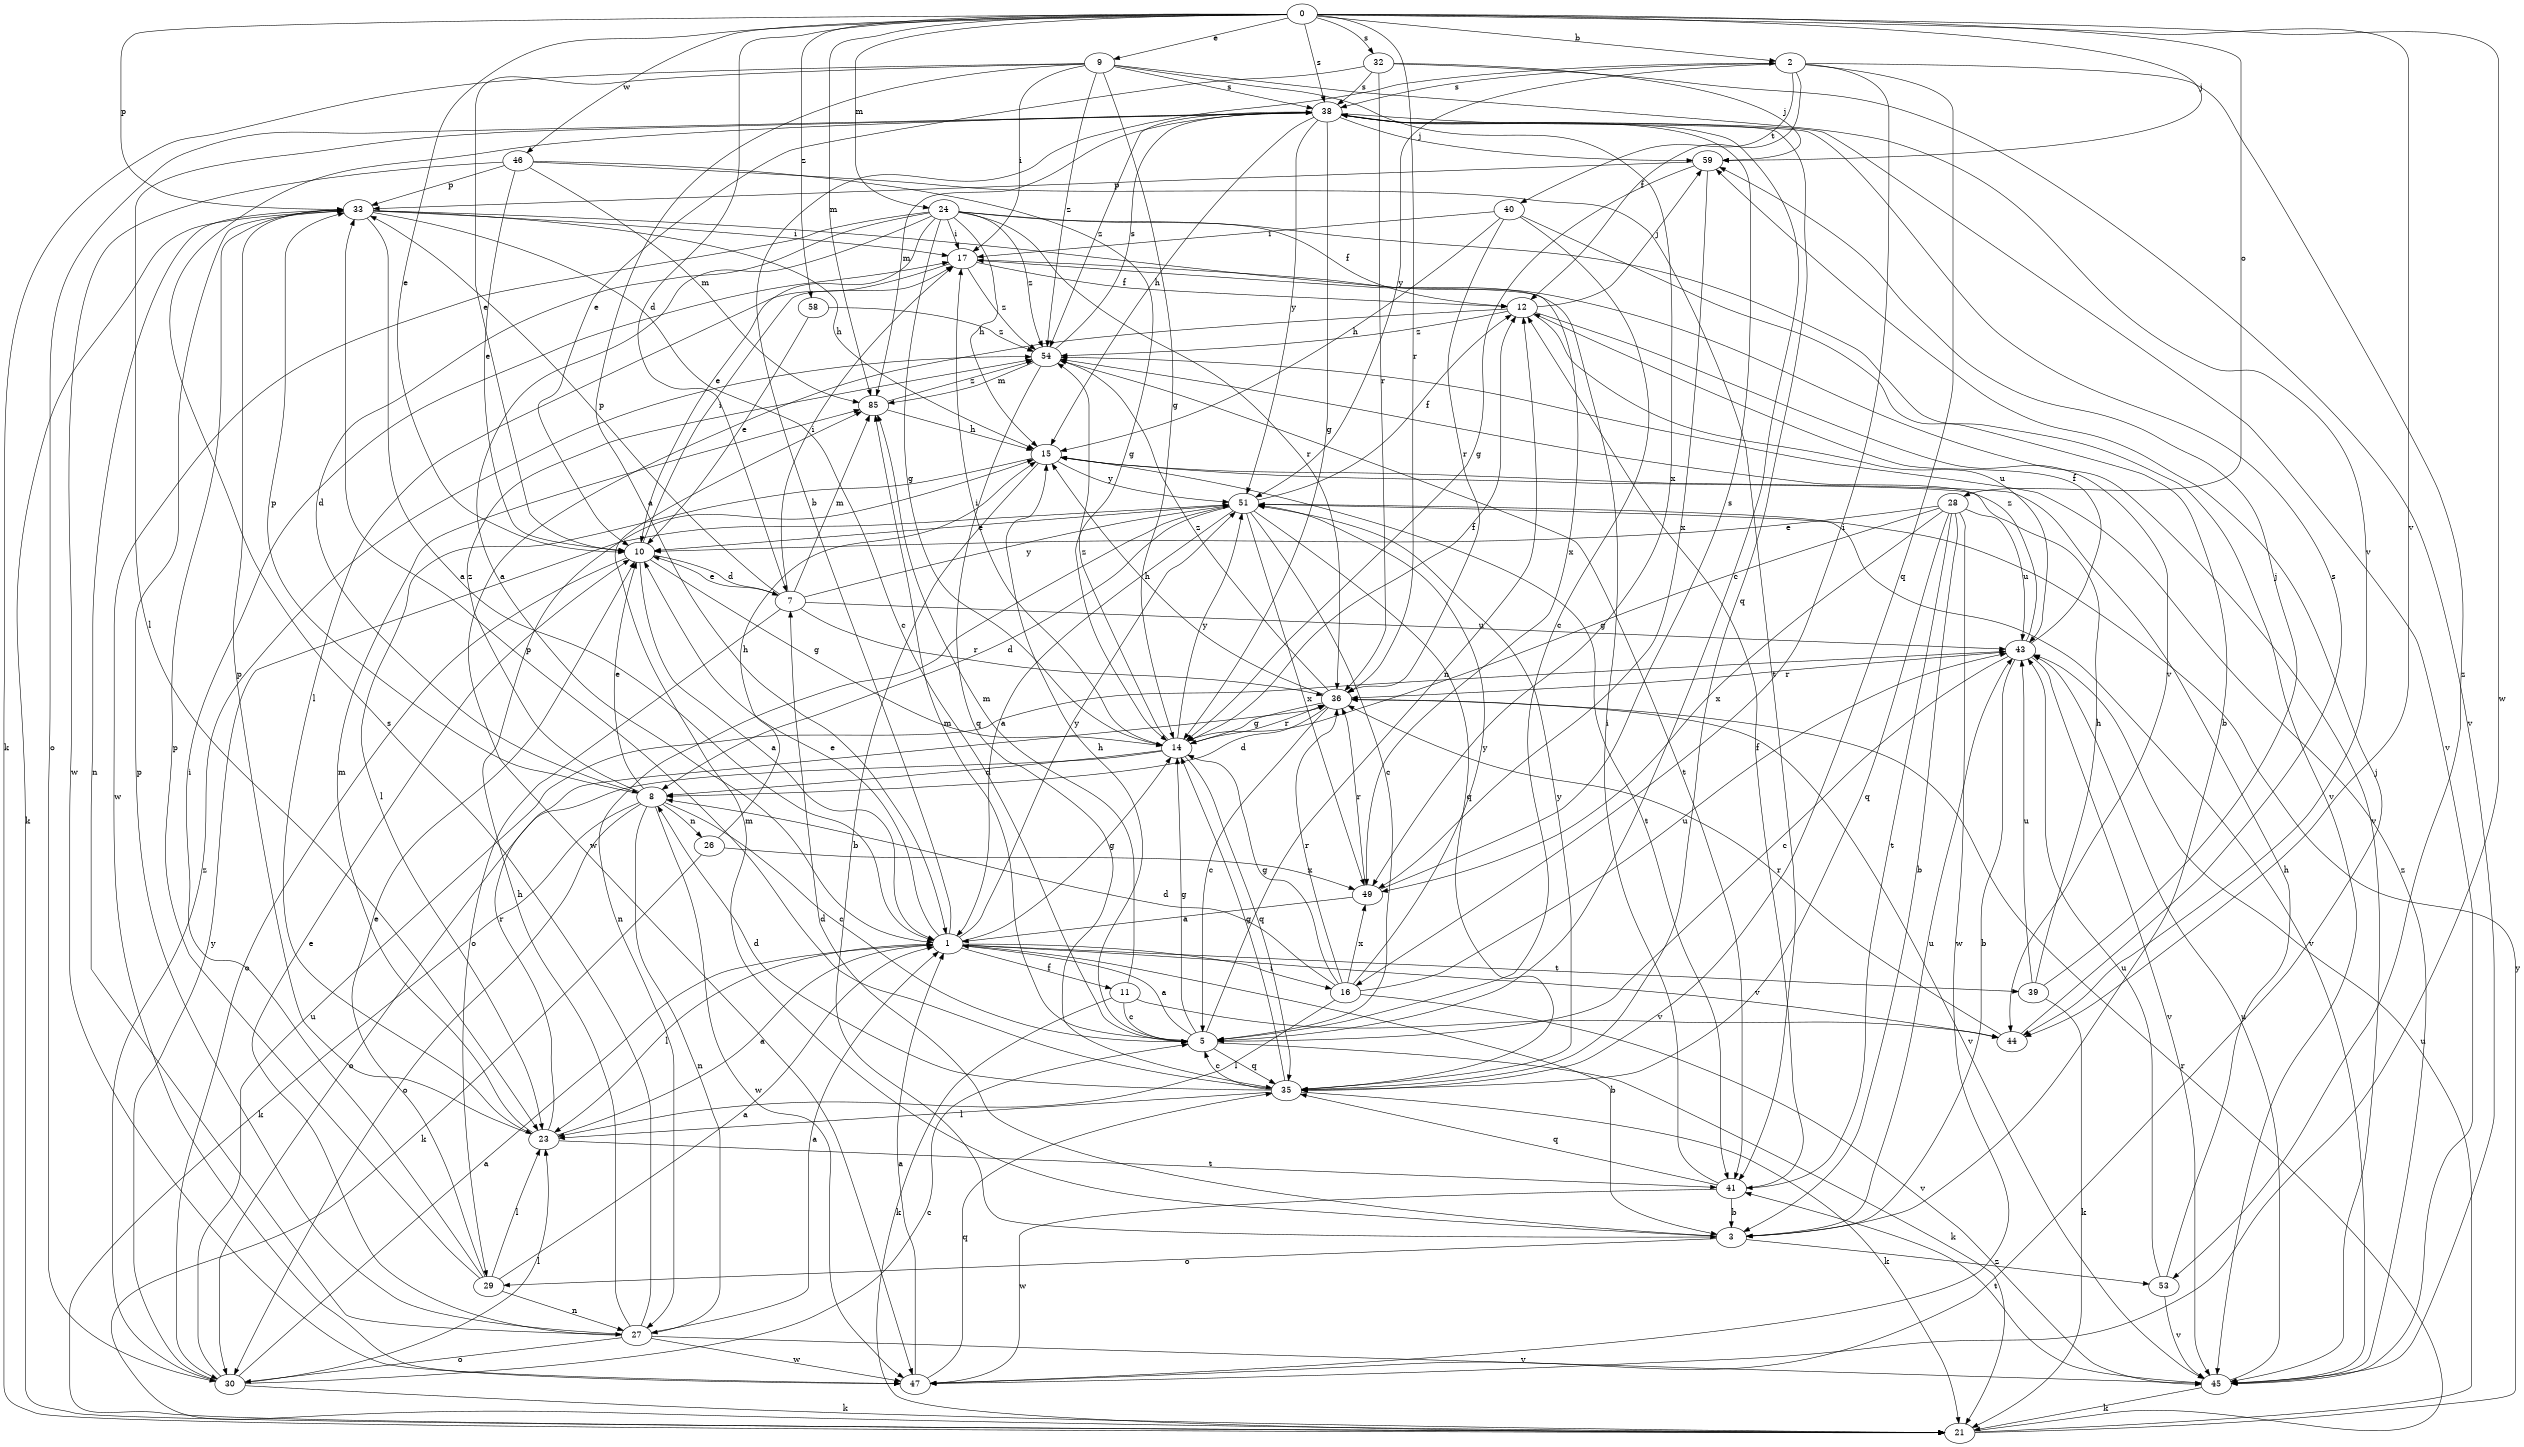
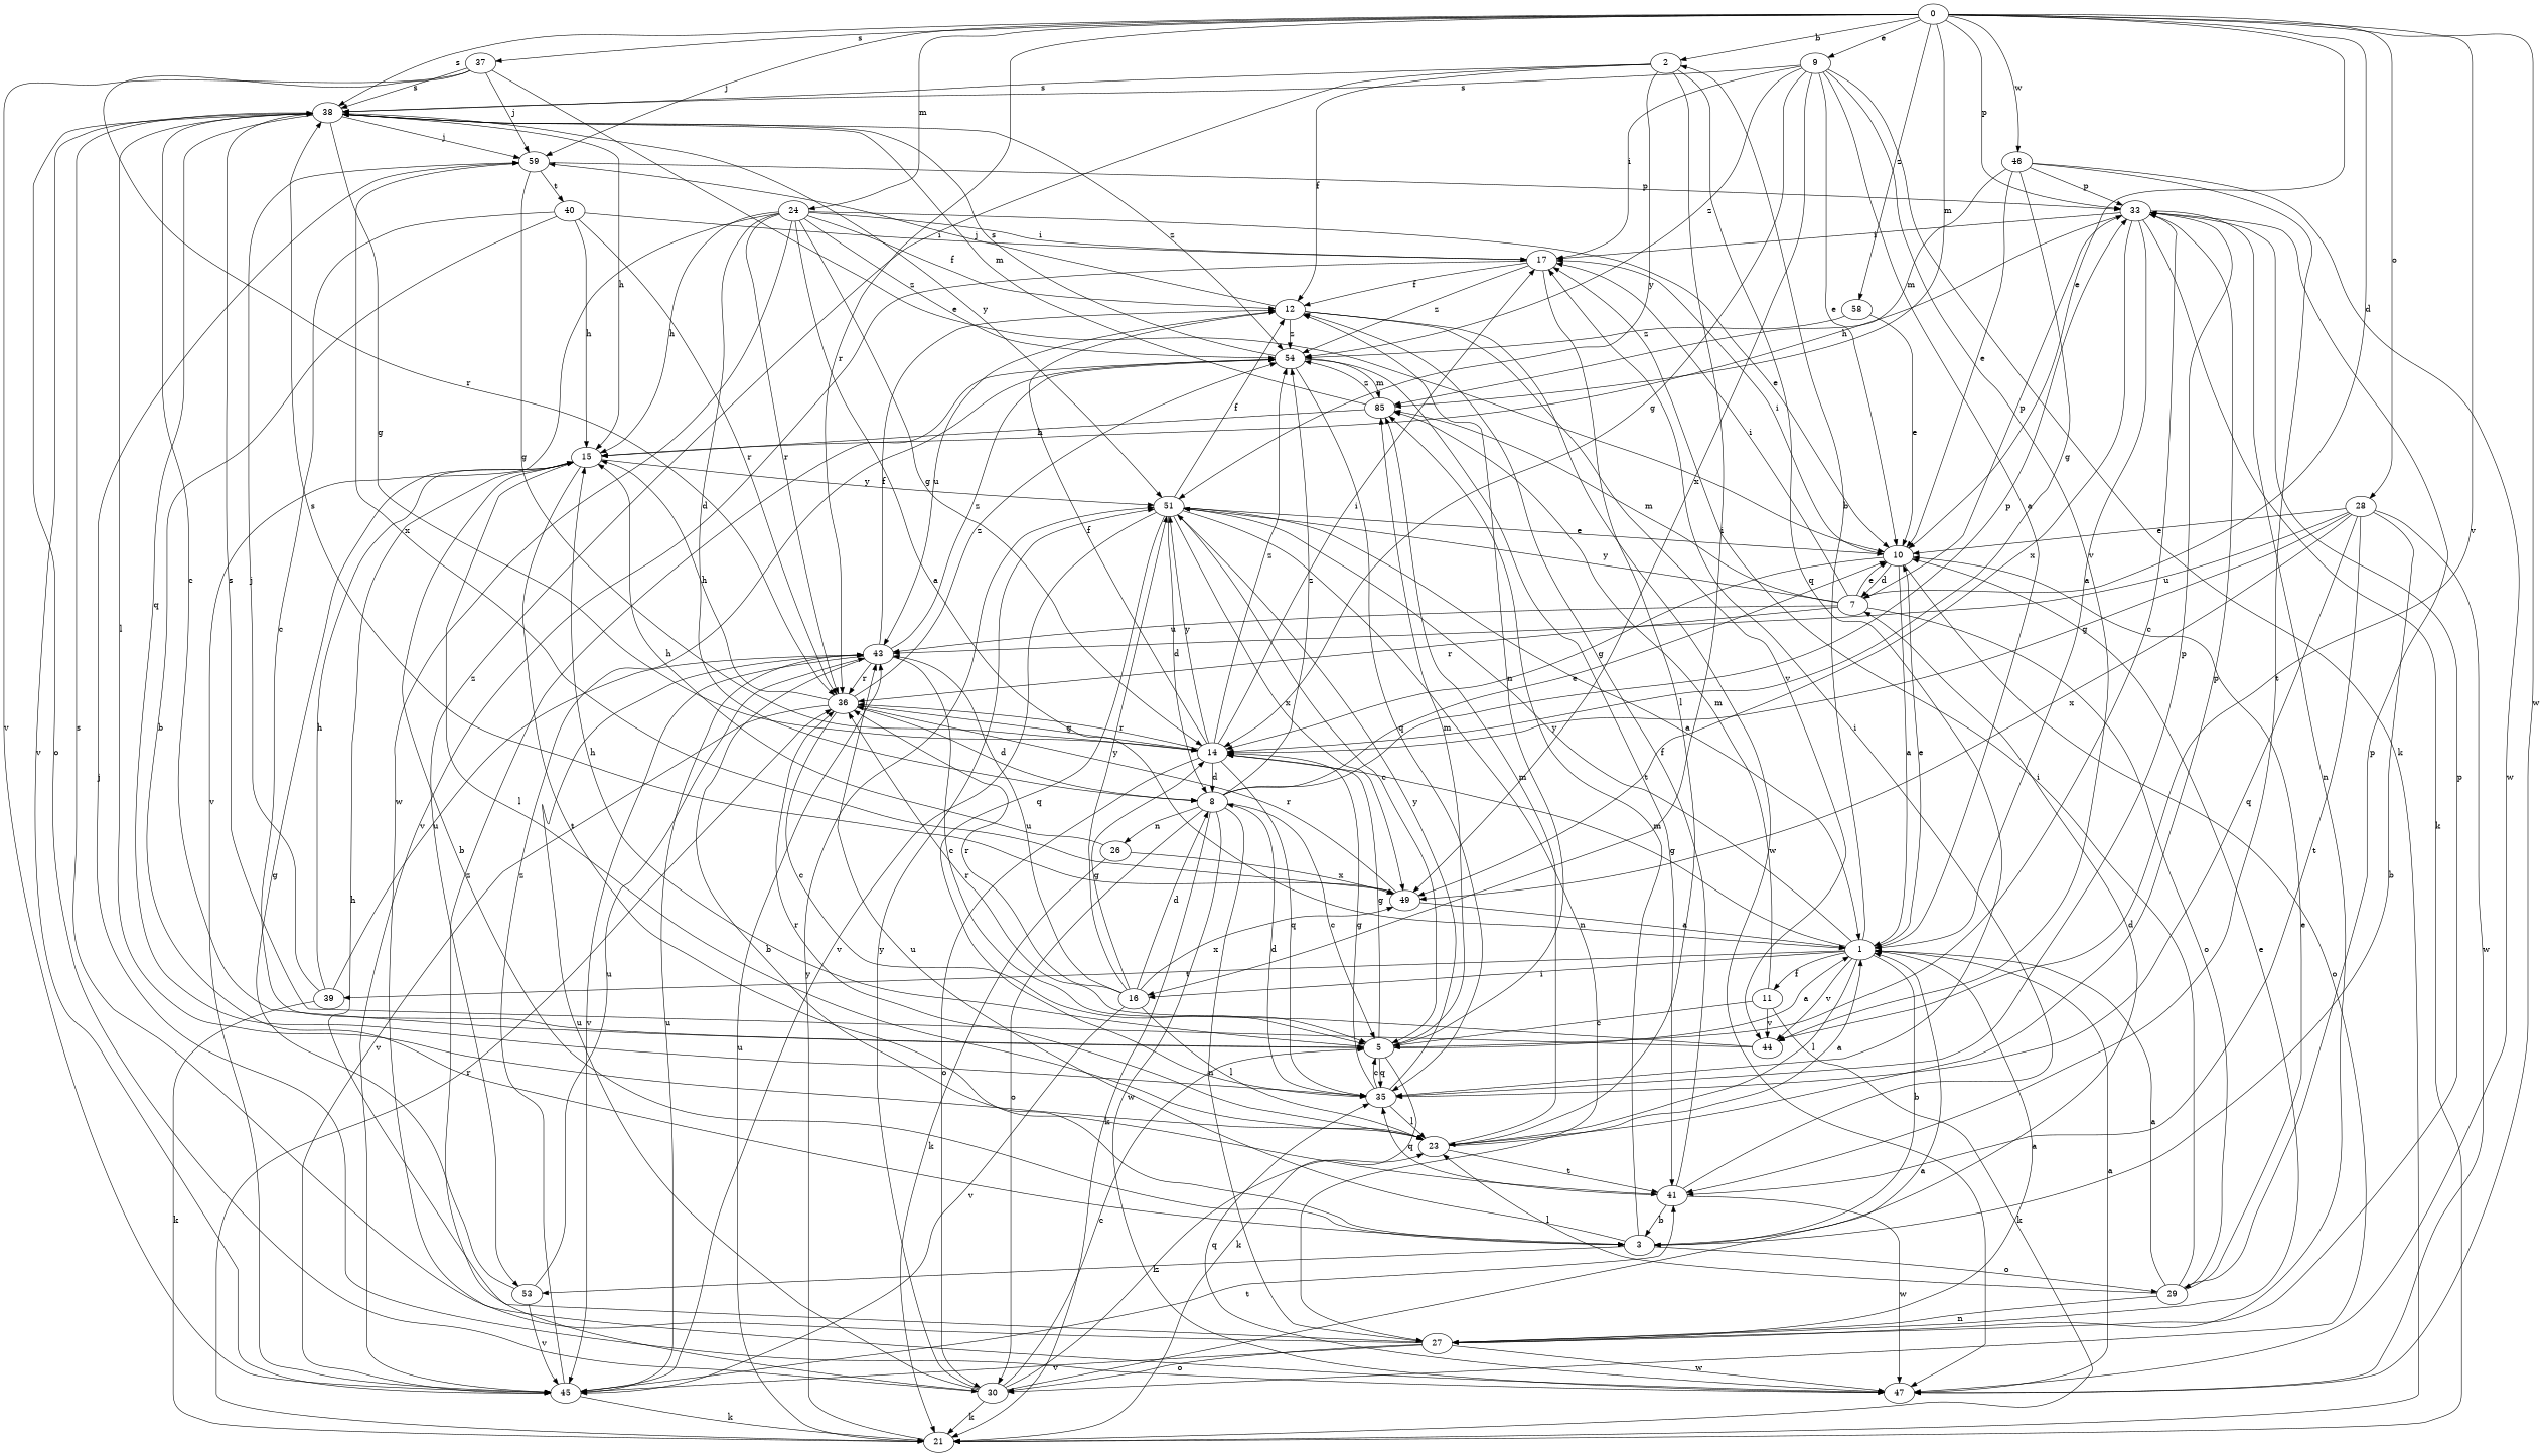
  strict digraph {
    0
    2
    7
    9
    10
    n6 [label=59]
    24
    n8 [label=85]
    28
    33
    36
-   37 [label=32]
+   37
    38
    44
    46
    47
    n17 [label=58]
    16
    51
    12
    35
    40
    53
    29
    43
    17
    1
    14
    21
    54
    49
    30
    15
    8
    45
    3
    41
    5
    27
    23
    11
    39
    26
    0 -> 2 [label=b]
    0 -> 7 [label=d]
    0 -> 9 [label=e]
    0 -> 10 [label=e]
    0 -> n6 [label=j]
    0 -> 24 [label=m]
    0 -> n8 [label=m]
    0 -> 28 [label=o]
    0 -> 33 [label=p]
    0 -> 36 [label=r]
    0 -> 37 [label=s]
    0 -> 38 [label=s]
    0 -> 44 [label=v]
    0 -> 46 [label=w]
    0 -> 47 [label=w]
    0 -> n17 [label=z]
    2 -> 38 [label=s]
    2 -> 16 [label=i]
    2 -> 51 [label=y]
    2 -> 12 [label=f]
    2 -> 35 [label=q]
-   2 -> 40 [label=t]
+   n6 -> 40 [label=t]
    2 -> 53 [label=z]
    7 -> 10 [label=e]
    7 -> n8 [label=m]
    7 -> 33 [label=p]
    7 -> 36 [label=r]
    7 -> 51 [label=y]
    7 -> 29 [label=o]
    7 -> 43 [label=u]
    7 -> 17 [label=i]
    9 -> 10 [label=e]
    9 -> 38 [label=s]
    9 -> 44 [label=v]
    9 -> 17 [label=i]
    9 -> 1 [label=a]
    9 -> 14 [label=g]
    9 -> 21 [label=k]
    9 -> 54 [label=z]
    9 -> 49 [label=x]
    10 -> 7 [label=d]
    10 -> 17 [label=i]
    10 -> 1 [label=a]
    10 -> 14 [label=g]
    10 -> 30 [label=o]
    n6 -> 33 [label=p]
    n6 -> 14 [label=g]
    n6 -> 49 [label=x]
    24 -> 10 [label=e]
    24 -> 36 [label=r]
    24 -> 47 [label=w]
    24 -> 12 [label=f]
    24 -> 17 [label=i]
    24 -> 1 [label=a]
    24 -> 14 [label=g]
    24 -> 54 [label=z]
    24 -> 15 [label=h]
    24 -> 8 [label=d]
    24 -> 45 [label=v]
    n8 -> 54 [label=z]
    n8 -> 15 [label=h]
    28 -> 10 [label=e]
    28 -> 47 [label=w]
    28 -> 35 [label=q]
    28 -> 43 [label=u]
    28 -> 14 [label=g]
    28 -> 49 [label=x]
    28 -> 3 [label=b]
    28 -> 41 [label=t]
    33 -> 17 [label=i]
    33 -> 1 [label=a]
    33 -> 21 [label=k]
    33 -> 49 [label=x]
    33 -> 15 [label=h]
    33 -> 5 [label=c]
    33 -> 27 [label=n]
    36 -> 14 [label=g]
    36 -> 54 [label=z]
    36 -> 15 [label=h]
    36 -> 8 [label=d]
    36 -> 45 [label=v]
    36 -> 5 [label=c]
    37 -> 10 [label=e]
    37 -> n6 [label=j]
    37 -> 36 [label=r]
    37 -> 38 [label=s]
    37 -> 45 [label=v]
    38 -> n6 [label=j]
-   38 -> n8 [label=m]
+   n8 -> 38 [label=m]
    38 -> 51 [label=y]
    38 -> 35 [label=q]
    38 -> 14 [label=g]
    38 -> 54 [label=z]
    38 -> 30 [label=o]
    38 -> 15 [label=h]
    38 -> 45 [label=v]
    38 -> 5 [label=c]
    38 -> 23 [label=l]
    44 -> 36 [label=r]
    44 -> 38 [label=s]
    46 -> 10 [label=e]
    46 -> n8 [label=m]
    46 -> 33 [label=p]
    46 -> 47 [label=w]
    46 -> 14 [label=g]
    46 -> 41 [label=t]
    47 -> n6 [label=j]
    47 -> 35 [label=q]
    47 -> 1 [label=a]
    n17 -> 10 [label=e]
    n17 -> 54 [label=z]
    16 -> 36 [label=r]
    16 -> 51 [label=y]
    16 -> 43 [label=u]
    16 -> 14 [label=g]
    16 -> 49 [label=x]
    16 -> 8 [label=d]
    16 -> 45 [label=v]
    16 -> 23 [label=l]
    51 -> 10 [label=e]
    51 -> 12 [label=f]
    51 -> 35 [label=q]
    51 -> 1 [label=a]
    51 -> 49 [label=x]
    51 -> 8 [label=d]
    51 -> 45 [label=v]
    51 -> 5 [label=c]
    51 -> 27 [label=n]
    12 -> n6 [label=j]
    12 -> 44 [label=v]
    12 -> 47 [label=w]
    12 -> 43 [label=u]
    12 -> 54 [label=z]
    35 -> 33 [label=p]
    35 -> 51 [label=y]
    35 -> 14 [label=g]
-   35 -> 21 [label=k]
    35 -> 8 [label=d]
    35 -> 5 [label=c]
    35 -> 23 [label=l]
    40 -> 36 [label=r]
    40 -> 17 [label=i]
    40 -> 15 [label=h]
    40 -> 3 [label=b]
    40 -> 5 [label=c]
    53 -> 43 [label=u]
-   53 -> 15 [label=h]
+   53 -> 15 [label=g]
    53 -> 45 [label=v]
    29 -> 10 [label=e]
    29 -> 33 [label=p]
    29 -> 17 [label=i]
    29 -> 1 [label=a]
    29 -> 27 [label=n]
    29 -> 23 [label=l]
    43 -> 36 [label=r]
    43 -> 12 [label=f]
    43 -> 54 [label=z]
    43 -> 45 [label=v]
    43 -> 3 [label=b]
    43 -> 5 [label=c]
    17 -> 12 [label=f]
    17 -> 54 [label=z]
    17 -> 45 [label=v]
    17 -> 23 [label=l]
    1 -> 2 [label=b]
    1 -> 10 [label=e]
    1 -> 44 [label=v]
    1 -> 16 [label=i]
    1 -> 51 [label=y]
    1 -> 14 [label=g]
    1 -> 3 [label=b]
    1 -> 23 [label=l]
    1 -> 11 [label=f]
    1 -> 39 [label=t]
    14 -> 36 [label=r]
    14 -> 51 [label=y]
    14 -> 12 [label=f]
    14 -> 35 [label=q]
    14 -> 17 [label=i]
    14 -> 54 [label=z]
    14 -> 30 [label=o]
    14 -> 8 [label=d]
    21 -> 36 [label=r]
    21 -> 51 [label=y]
    21 -> 43 [label=u]
    54 -> n8 [label=m]
    54 -> 38 [label=s]
    54 -> 35 [label=q]
    54 -> 41 [label=t]
    49 -> 36 [label=r]
    49 -> 38 [label=s]
    49 -> 1 [label=a]
    30 -> 51 [label=y]
    30 -> 43 [label=u]
    30 -> 1 [label=a]
    30 -> 21 [label=k]
    30 -> 54 [label=z]
    30 -> 5 [label=c]
    30 -> 23 [label=l]
    15 -> 51 [label=y]
    15 -> 3 [label=b]
    15 -> 41 [label=t]
    15 -> 23 [label=l]
    8 -> 10 [label=e]
    8 -> 33 [label=p]
    8 -> 47 [label=w]
    8 -> 21 [label=k]
    8 -> 54 [label=z]
    8 -> 30 [label=o]
    8 -> 5 [label=c]
    8 -> 27 [label=n]
    8 -> 26 [label=n]
    45 -> 43 [label=u]
    45 -> 21 [label=k]
    45 -> 54 [label=z]
    45 -> 41 [label=t]
    3 -> 7 [label=d]
    3 -> n8 [label=m]
    3 -> 53 [label=z]
    3 -> 29 [label=o]
    3 -> 43 [label=u]
    41 -> 47 [label=w]
    41 -> 12 [label=f]
    41 -> 35 [label=q]
    41 -> 17 [label=i]
    41 -> 3 [label=b]
    5 -> n8 [label=m]
    5 -> 12 [label=n]
    5 -> 35 [label=q]
    5 -> 1 [label=a]
    5 -> 14 [label=g]
    5 -> 21 [label=k]
    5 -> 15 [label=h]
    27 -> 10 [label=e]
    27 -> 33 [label=p]
    27 -> 38 [label=s]
    27 -> 47 [label=w]
    27 -> 1 [label=a]
    27 -> 30 [label=o]
    27 -> 15 [label=h]
    27 -> 45 [label=v]
    23 -> n8 [label=m]
    23 -> 33 [label=p]
    23 -> 36 [label=r]
    23 -> 1 [label=a]
    23 -> 41 [label=t]
    11 -> n8 [label=m]
    11 -> 44 [label=v]
    11 -> 21 [label=k]
    11 -> 5 [label=c]
    39 -> n6 [label=j]
    39 -> 43 [label=u]
    39 -> 21 [label=k]
    39 -> 15 [label=h]
    26 -> 21 [label=k]
    26 -> 49 [label=x]
    26 -> 15 [label=h]
  }
